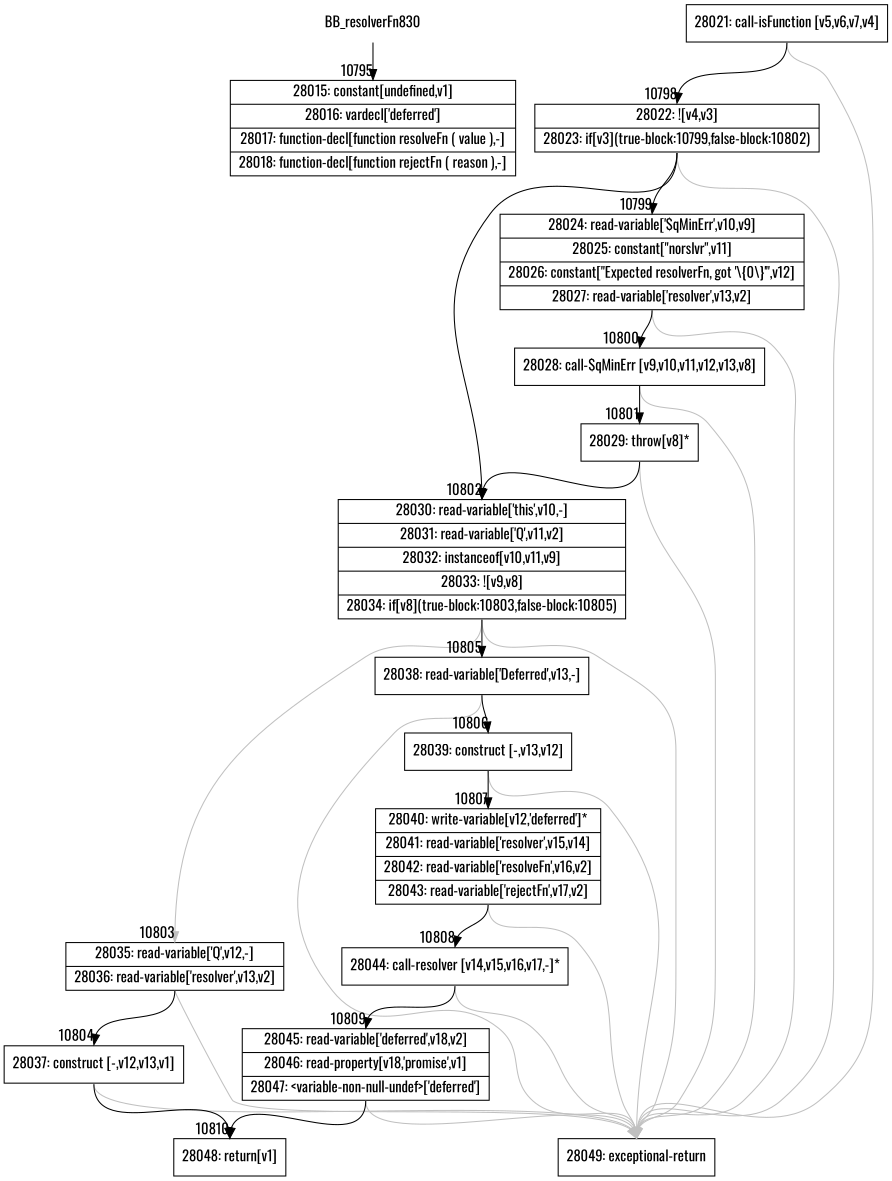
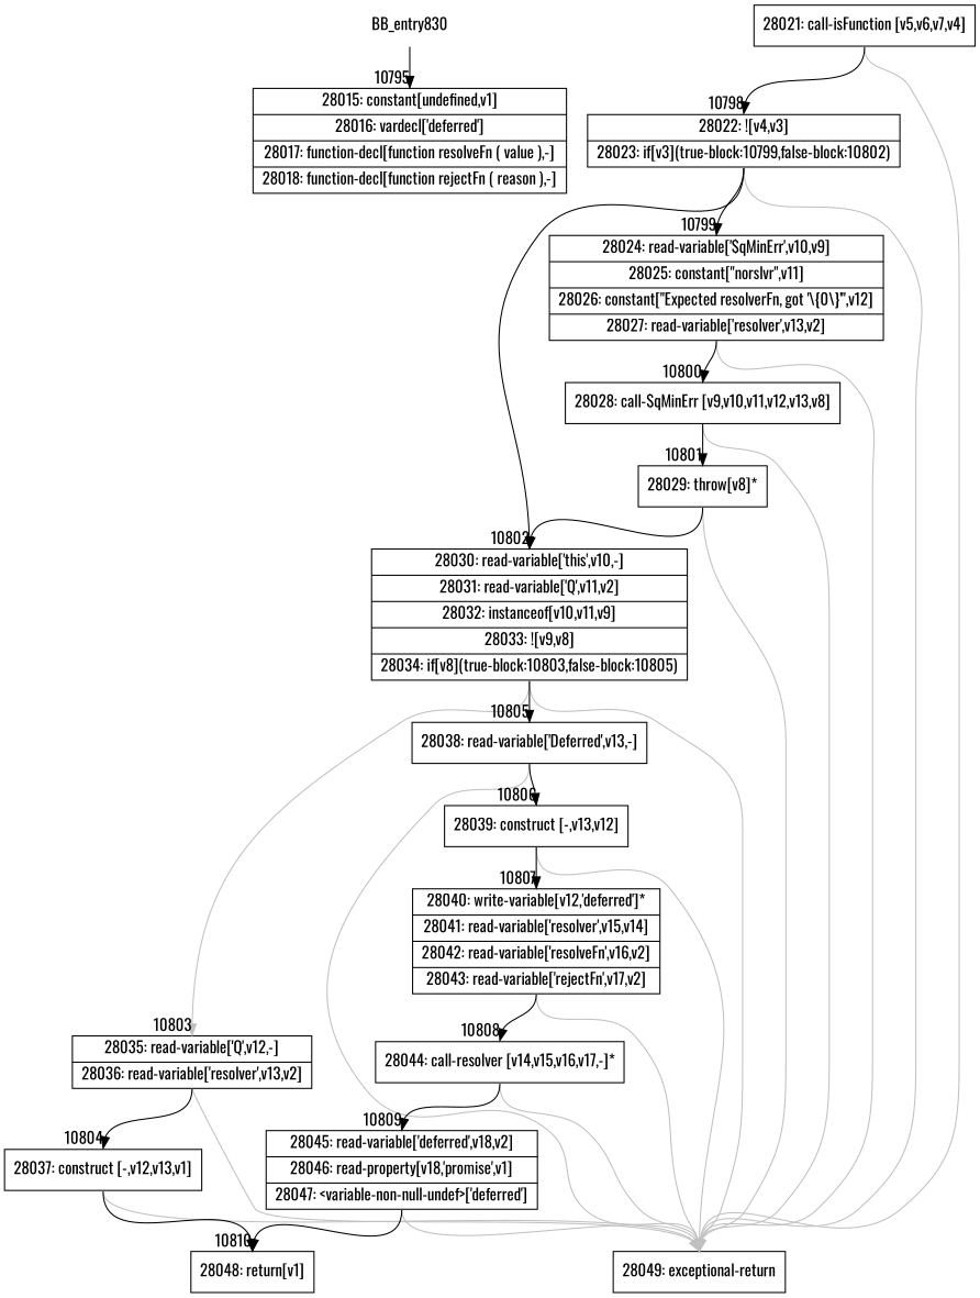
  digraph {
    fontname=Oswald
    rankdir=TD
    node [fontname=Oswald shape=record]
    edge [fontname=Oswald headport=n tailport=s]
-   BB_entry830 [shape=none label=BB_resolverFn830]
+   BB_entry830 [shape=none]
    n2 [label="{28015: constant[undefined,v1]|28016: vardecl['deferred']|28017: function-decl[function resolveFn ( value ),-]|28018: function-decl[function rejectFn ( reason ),-]}"]
    n3 [label="{28021: call-isFunction [v5,v6,v7,v4]}"]
    n4 [label="{28049: exceptional-return}"]
    n5 [label="{28022: ![v4,v3]|28023: if[v3](true-block:10799,false-block:10802)}"]
    n6 [label="{28024: read-variable['$qMinErr',v10,v9]|28025: constant[\"norslvr\",v11]|28026: constant[\"Expected resolverFn, got '\\\{0\\\}'\",v12]|28027: read-variable['resolver',v13,v2]}"]
    n7 [label="{28030: read-variable['this',v10,-]|28031: read-variable['Q',v11,v2]|28032: instanceof[v10,v11,v9]|28033: ![v9,v8]|28034: if[v8](true-block:10803,false-block:10805)}"]
    n8 [label="{28028: call-$qMinErr [v9,v10,v11,v12,v13,v8]}"]
    n9 [label="{28035: read-variable['Q',v12,-]|28036: read-variable['resolver',v13,v2]}"]
    n10 [label="{28038: read-variable['Deferred',v13,-]}"]
    n11 [label="{28029: throw[v8]*}"]
    n12 [label="{28037: construct [-,v12,v13,v1]}"]
    n13 [label="{28039: construct [-,v13,v12]}"]
    n14 [label="{28048: return[v1]}"]
    n15 [label="{28040: write-variable[v12,'deferred']*|28041: read-variable['resolver',v15,v14]|28042: read-variable['resolveFn',v16,v2]|28043: read-variable['rejectFn',v17,v2]}"]
    n16 [label="{28044: call-resolver [v14,v15,v16,v17,-]*}"]
    n17 [label="{28045: read-variable['deferred',v18,v2]|28046: read-property[v18,'promise',v1]|28047: \<variable-non-null-undef\>['deferred']}"]
    BB_entry830 -> n2 [headlabel="    10795"]
    n3 -> n4 [color=gray]
    n3 -> n5 [headlabel="      10798"]
    n5 -> n4 [color=gray]
    n5 -> n6 [headlabel="      10799"]
    n5 -> n7 [headlabel="      10802"]
    n6 -> n4 [color=gray]
    n6 -> n8 [headlabel="      10800"]
    n7 -> n4 [color=gray]
    n7 -> n9 [color=gray headlabel="      10803"]
    n7 -> n10 [headlabel="      10805"]
    n8 -> n4 [color=gray]
    n8 -> n11 [headlabel="      10801"]
    n9 -> n4 [color=gray]
    n9 -> n12 [headlabel="      10804"]
    n10 -> n4 [color=gray]
    n10 -> n13 [headlabel="      10806"]
    n11 -> n4 [color=gray]
    n11 -> n7
    n12 -> n4 [color=gray]
    n12 -> n14 [headlabel="      10810"]
    n13 -> n4 [color=gray]
    n13 -> n15 [headlabel="      10807"]
    n15 -> n4 [color=gray]
    n15 -> n16 [headlabel="      10808"]
    n16 -> n4 [color=gray]
    n16 -> n17 [headlabel="      10809"]
    n17 -> n4 [color=gray]
    n17 -> n14
  }
